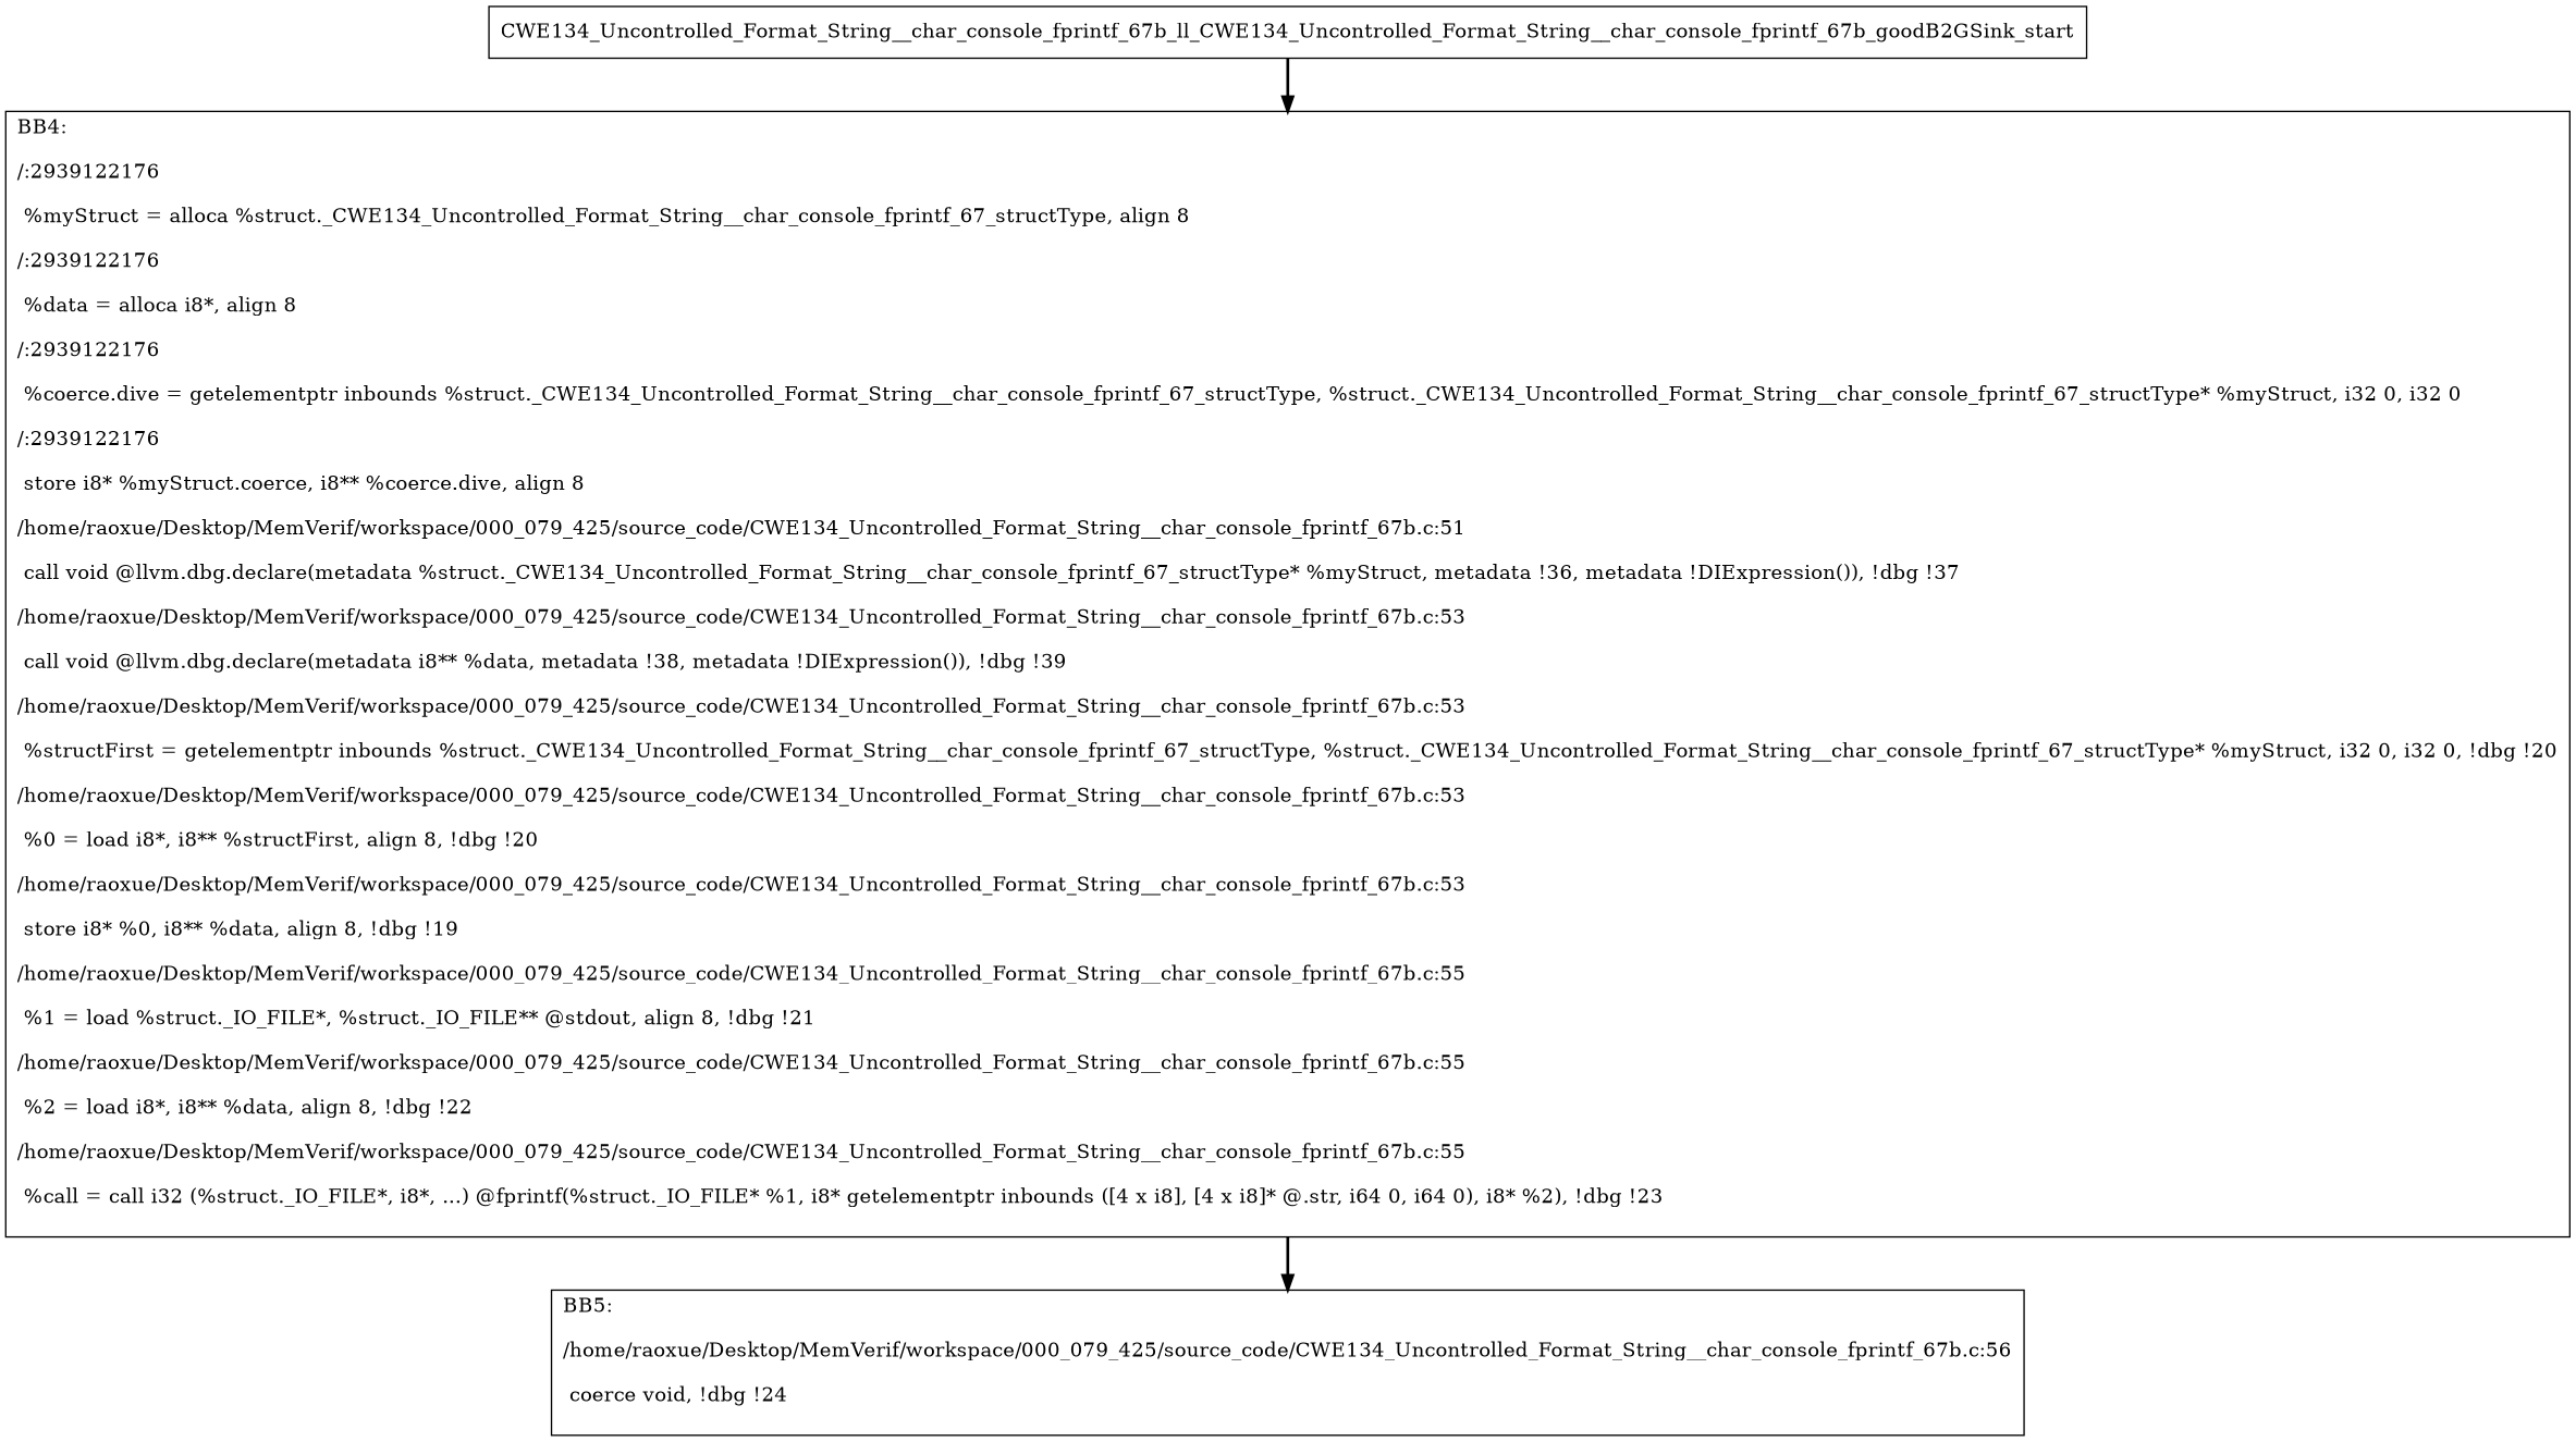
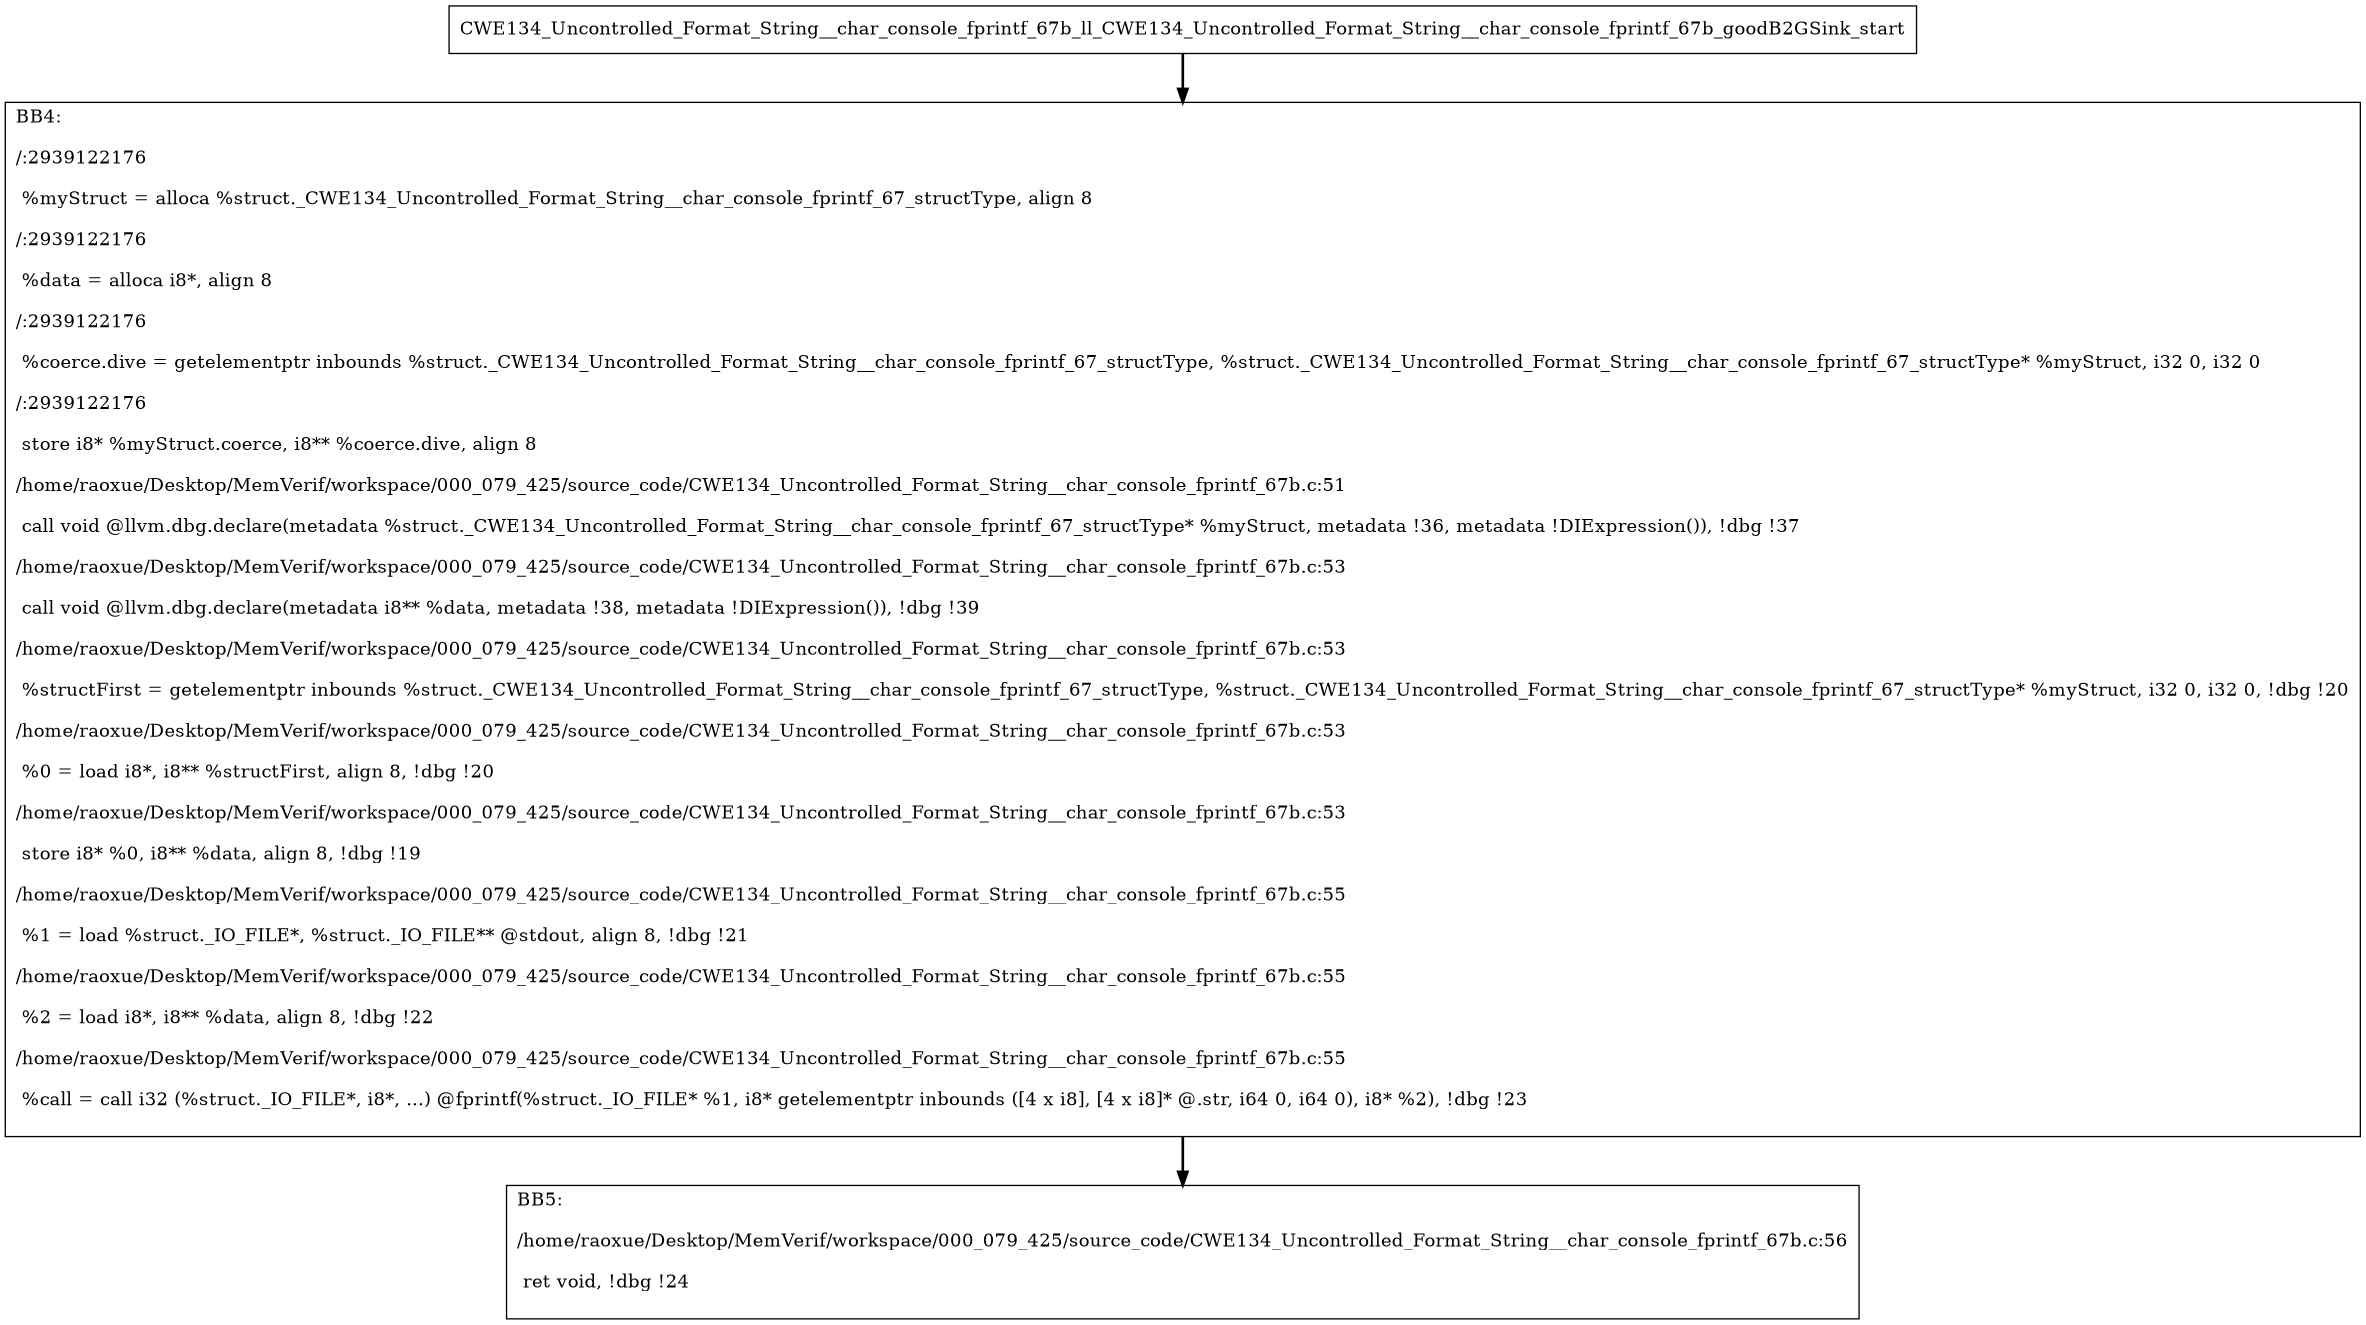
  digraph {
    node [shape=record]
    edge [style=bold]
    n1 [label="{CWE134_Uncontrolled_Format_String__char_console_fprintf_67b_ll_CWE134_Uncontrolled_Format_String__char_console_fprintf_67b_goodB2GSink_start}"]
    n2 [label="{BB4:\l\l/:2939122176\l\n  %myStruct = alloca %struct._CWE134_Uncontrolled_Format_String__char_console_fprintf_67_structType, align 8\l\n/:2939122176\l\n  %data = alloca i8*, align 8\l\n/:2939122176\l\n  %coerce.dive = getelementptr inbounds %struct._CWE134_Uncontrolled_Format_String__char_console_fprintf_67_structType, %struct._CWE134_Uncontrolled_Format_String__char_console_fprintf_67_structType* %myStruct, i32 0, i32 0\l\n/:2939122176\l\n  store i8* %myStruct.coerce, i8** %coerce.dive, align 8\l\n/home/raoxue/Desktop/MemVerif/workspace/000_079_425/source_code/CWE134_Uncontrolled_Format_String__char_console_fprintf_67b.c:51\l\n  call void @llvm.dbg.declare(metadata %struct._CWE134_Uncontrolled_Format_String__char_console_fprintf_67_structType* %myStruct, metadata !36, metadata !DIExpression()), !dbg !37\l\n/home/raoxue/Desktop/MemVerif/workspace/000_079_425/source_code/CWE134_Uncontrolled_Format_String__char_console_fprintf_67b.c:53\l\n  call void @llvm.dbg.declare(metadata i8** %data, metadata !38, metadata !DIExpression()), !dbg !39\l\n/home/raoxue/Desktop/MemVerif/workspace/000_079_425/source_code/CWE134_Uncontrolled_Format_String__char_console_fprintf_67b.c:53\l\n  %structFirst = getelementptr inbounds %struct._CWE134_Uncontrolled_Format_String__char_console_fprintf_67_structType, %struct._CWE134_Uncontrolled_Format_String__char_console_fprintf_67_structType* %myStruct, i32 0, i32 0, !dbg !20\l\n/home/raoxue/Desktop/MemVerif/workspace/000_079_425/source_code/CWE134_Uncontrolled_Format_String__char_console_fprintf_67b.c:53\l\n  %0 = load i8*, i8** %structFirst, align 8, !dbg !20\l\n/home/raoxue/Desktop/MemVerif/workspace/000_079_425/source_code/CWE134_Uncontrolled_Format_String__char_console_fprintf_67b.c:53\l\n  store i8* %0, i8** %data, align 8, !dbg !19\l\n/home/raoxue/Desktop/MemVerif/workspace/000_079_425/source_code/CWE134_Uncontrolled_Format_String__char_console_fprintf_67b.c:55\l\n  %1 = load %struct._IO_FILE*, %struct._IO_FILE** @stdout, align 8, !dbg !21\l\n/home/raoxue/Desktop/MemVerif/workspace/000_079_425/source_code/CWE134_Uncontrolled_Format_String__char_console_fprintf_67b.c:55\l\n  %2 = load i8*, i8** %data, align 8, !dbg !22\l\n/home/raoxue/Desktop/MemVerif/workspace/000_079_425/source_code/CWE134_Uncontrolled_Format_String__char_console_fprintf_67b.c:55\l\n  %call = call i32 (%struct._IO_FILE*, i8*, ...) @fprintf(%struct._IO_FILE* %1, i8* getelementptr inbounds ([4 x i8], [4 x i8]* @.str, i64 0, i64 0), i8* %2), !dbg !23\l\n}"]
-   n3 [label="{BB5:\l\l/home/raoxue/Desktop/MemVerif/workspace/000_079_425/source_code/CWE134_Uncontrolled_Format_String__char_console_fprintf_67b.c:56\l\n  coerce void, !dbg !24\l\n}"]
+   n3 [label="{BB5:\l\l/home/raoxue/Desktop/MemVerif/workspace/000_079_425/source_code/CWE134_Uncontrolled_Format_String__char_console_fprintf_67b.c:56\l\n  ret void, !dbg !24\l\n}"]
    n1 -> n2
    n2 -> n3
  }
